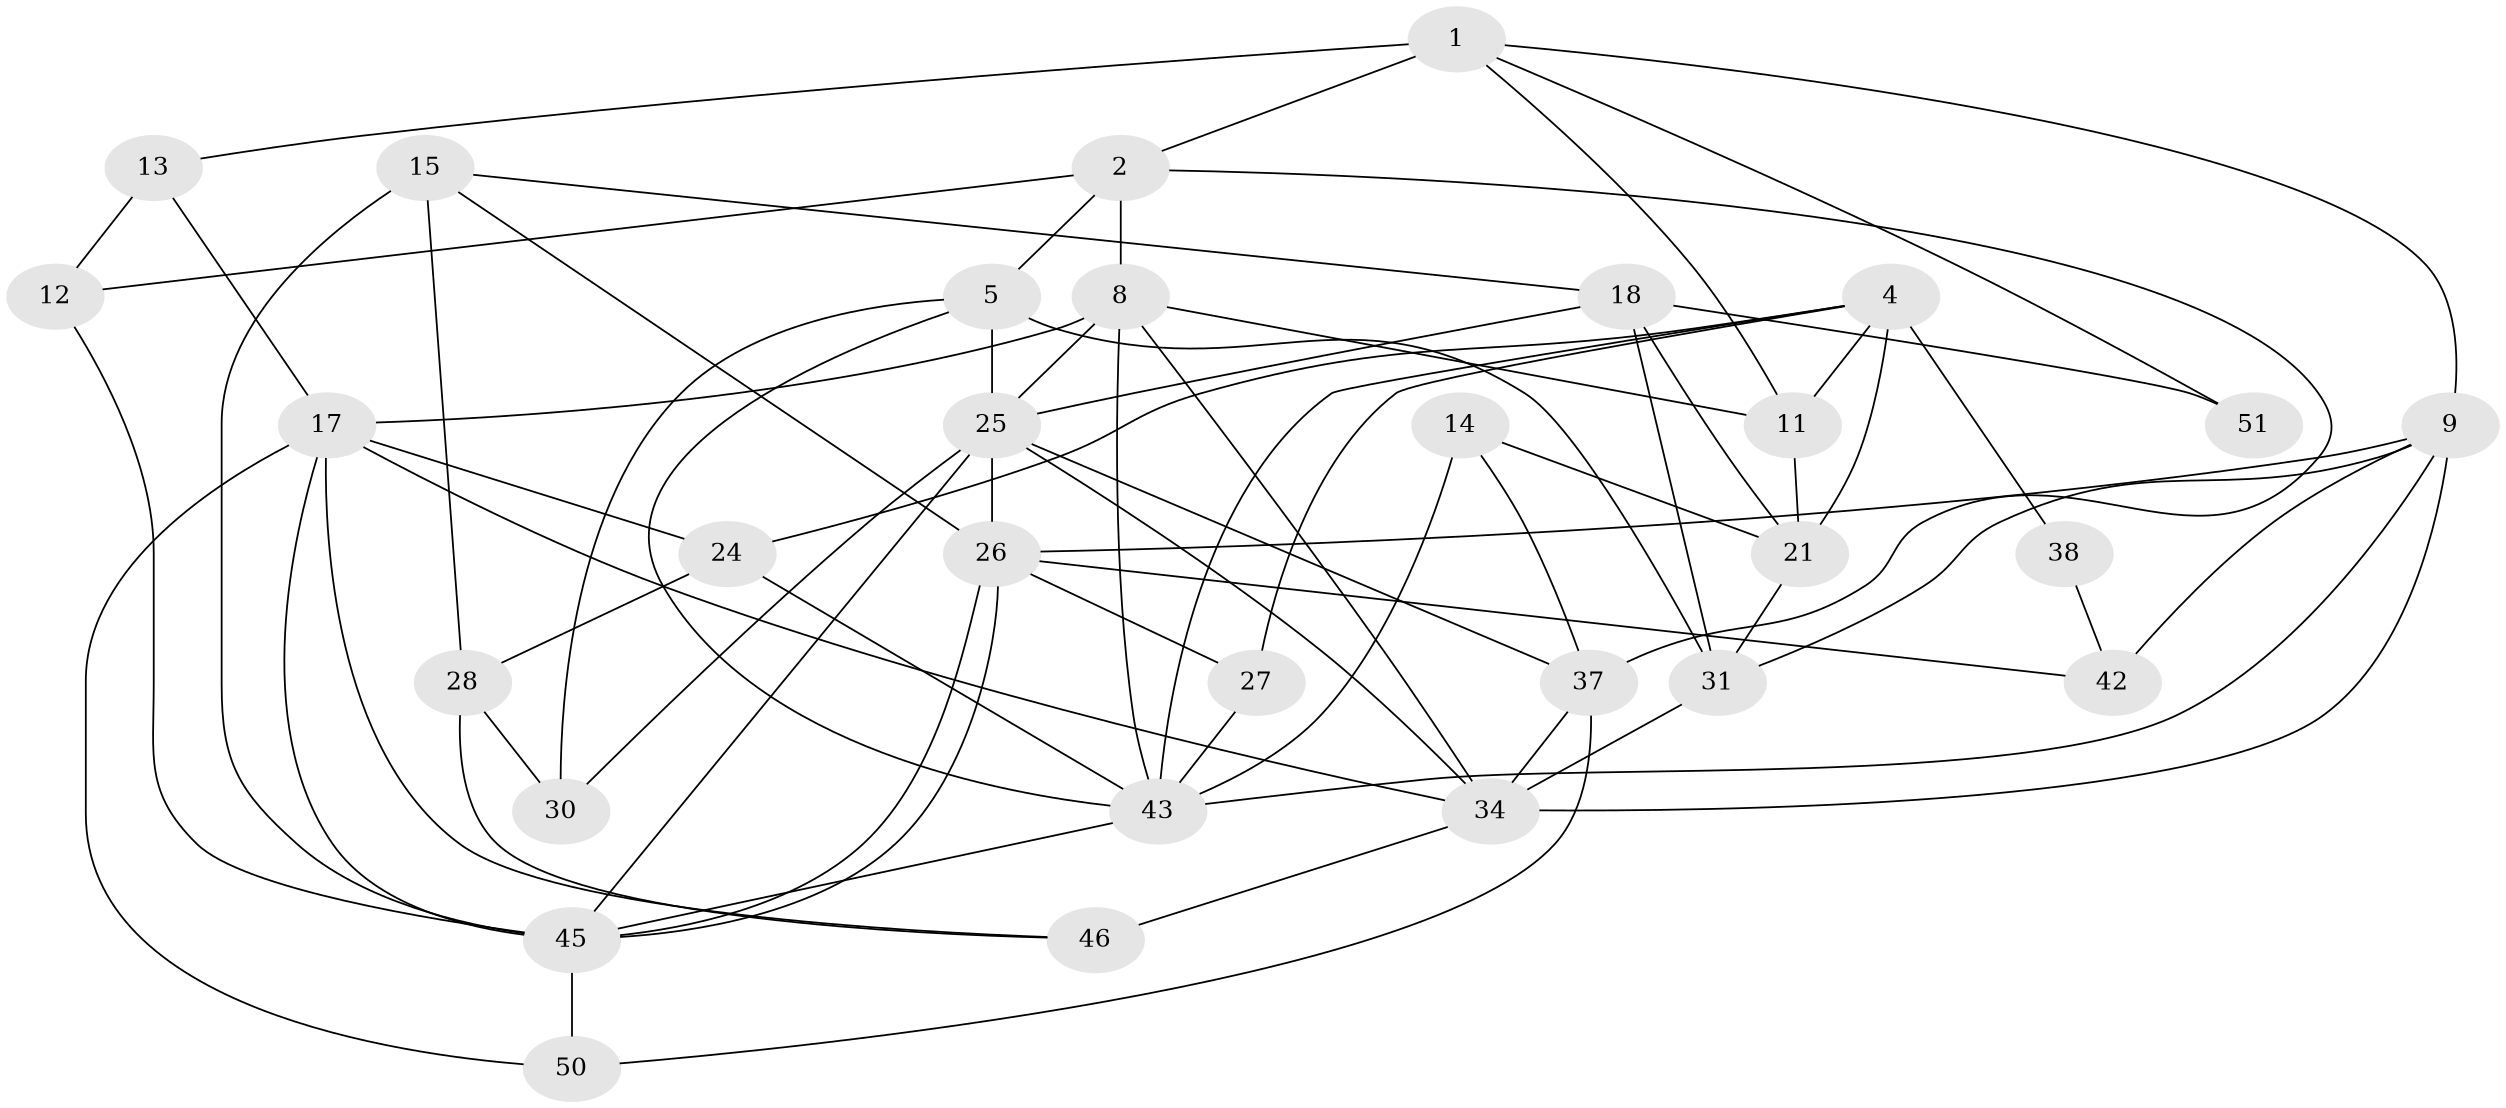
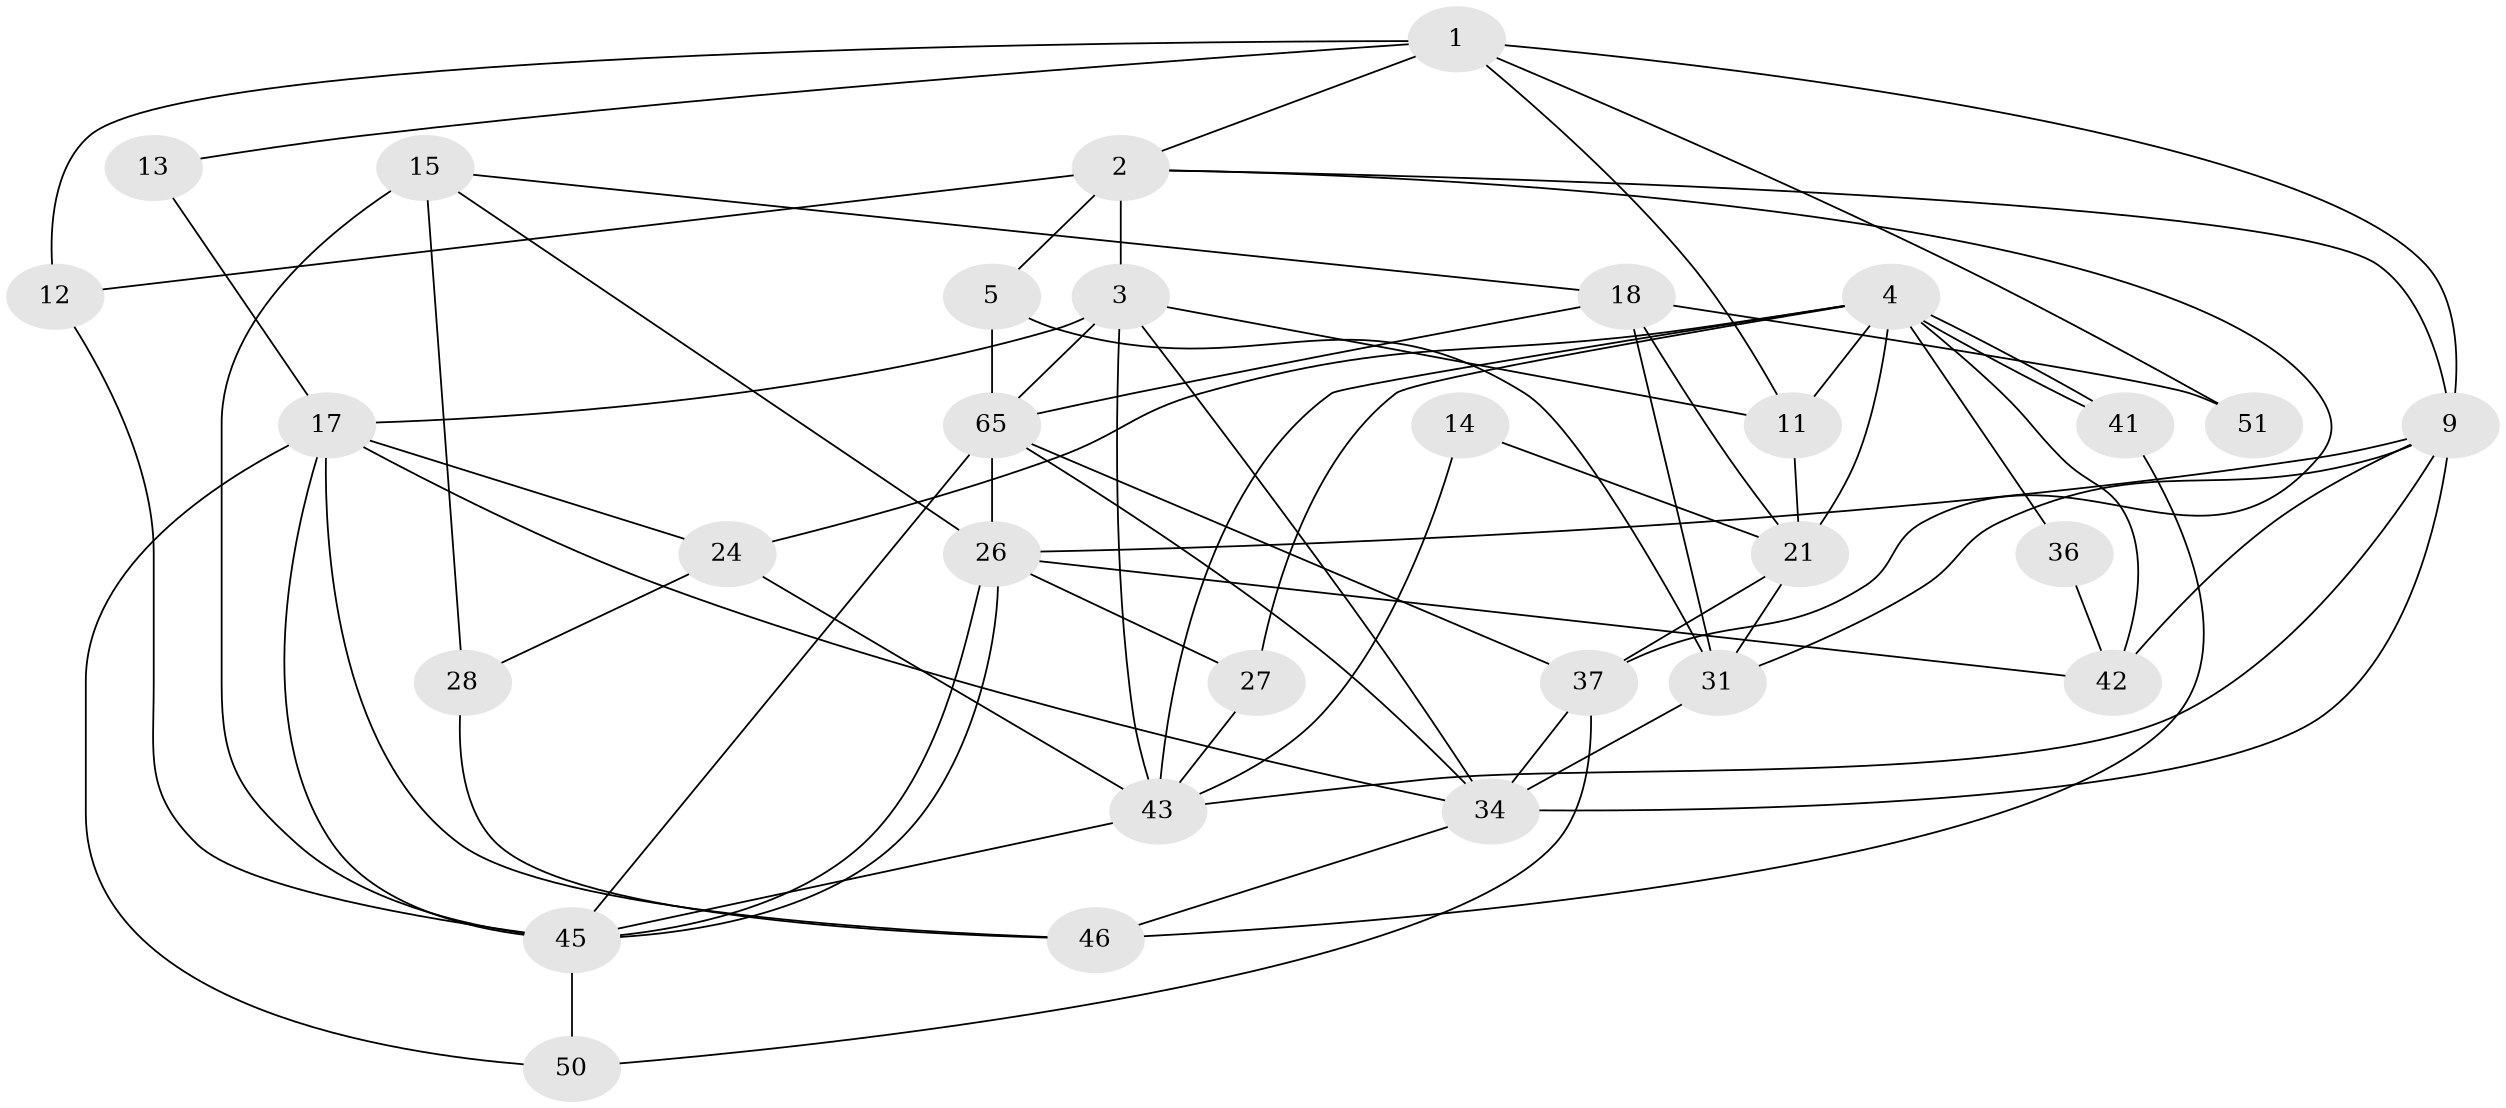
  graph {
    node [color=gray90 style=filled]
    1 [super="+29"]
    2 [super="+6"]
    9 [super="+16"]
    11
    12
    13
    51
    5 [super="+22"]
-   8 [super="+19"]
+   8 [super="+19" label=3]
    n10 [label=37 super="+39"]
    42
    43 [super="+44"]
    31 [super="+49"]
    34 [super="+53"]
    26 [super="+37"]
    21 [super="+36"]
    45 [super="+48"]
    17 [super="+20"]
-   25 [super="+35"]
-   30
+   25 [super="+35" label=65]
    50
    14 [super="+23"]
    27
    46 [super="+47"]
    4 [super="+7"]
    24
-   38
+   38 [label=36]
+   41
    28 [super="+33"]
    15 [super="+52"]
    18 [super="+40"]
    1 -- 2
    1 -- 9
    1 -- 11
-   13 -- 12
+   1 -- 12
    1 -- 13
    1 -- 51
+   2 -- 9
    2 -- 12
    2 -- 5 [weight=2]
    2 -- 8
    2 -- n10
    9 -- 42
    9 -- 43
    9 -- 31
    9 -- 34
    9 -- 26
    11 -- 21
    12 -- 45
    13 -- 17
-   5 -- 43
    5 -- 31
    5 -- 25
-   5 -- 30
    8 -- 11
    8 -- 43
    8 -- 34
    8 -- 17
    8 -- 25
    n10 -- 34
    n10 -- 50
    43 -- 45
    31 -- 34
    34 -- 46
    26 -- 42
    26 -- 45
    26 -- 45
    26 -- 27
-   14 -- n10 [weight=2]
+   21 -- n10 [weight=2]
    21 -- 31
    45 -- 50
    17 -- 34
    17 -- 45
    17 -- 50
    17 -- 46
    17 -- 24
    25 -- n10
    25 -- 34
    25 -- 26
    25 -- 45
-   25 -- 30
    14 -- 43 [weight=2]
    14 -- 21
    27 -- 43
    4 -- 11
+   4 -- 42
    4 -- 43
    4 -- 21
    4 -- 27
    4 -- 24
    4 -- 38
+   4 -- 41
+   4 -- 41
    24 -- 43
    24 -- 28
    38 -- 42
-   28 -- 30
+   41 -- 46
    28 -- 46
    15 -- 26
    15 -- 45 [weight=2]
    15 -- 28
    15 -- 18
    18 -- 51
    18 -- 31
    18 -- 21
    18 -- 25
  }
